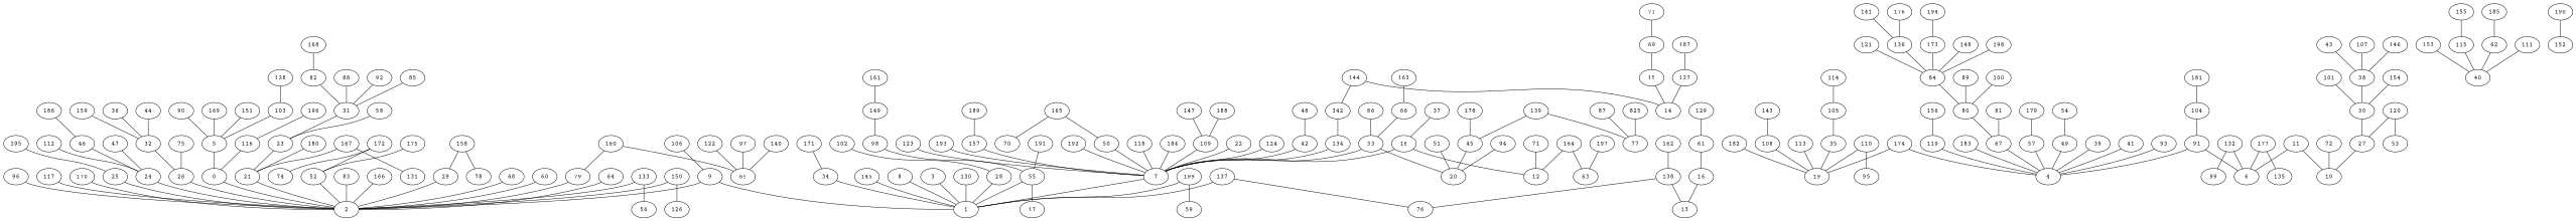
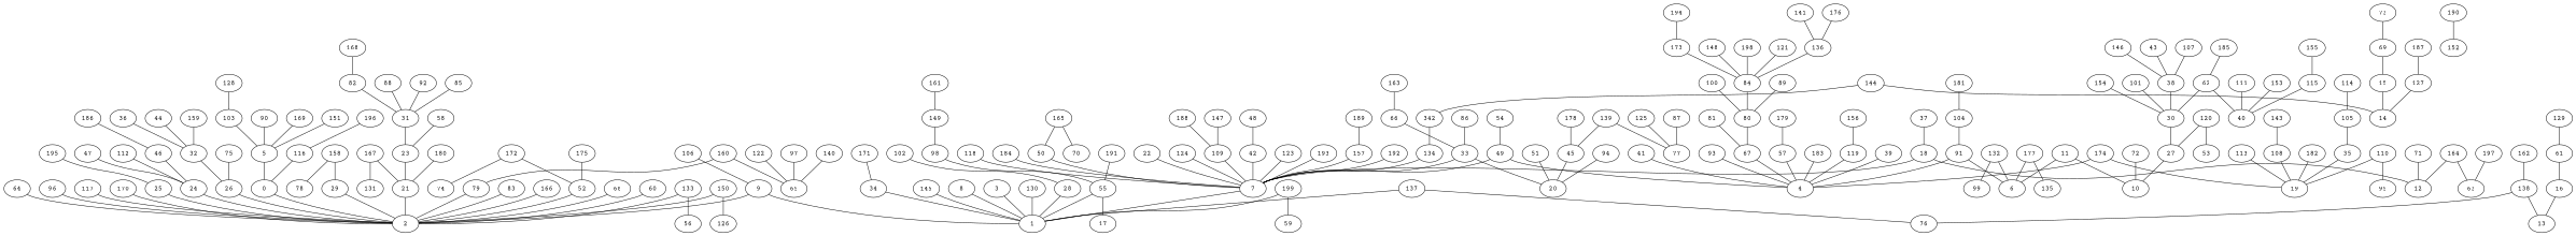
  graph {
    fontname="Courier Prime"
    node [fontname="Courier Prime"]
    edge [fontname="Courier Prime"]
    0
    2
    24
    26
    103
    5
    143
    108
    19
    160
    79
    65
    28
    1
    66
    33
    20
    7
    112
    136
    84
    80
    67
    163
    171
    34
    9
    23
    21
    91
    4
    6
    94
    179
    57
    54
    49
    144
    14
    n40 [label=342]
    134
    113
    83
    90
    132
    99
    192
    46
    168
    82
    31
    11
    10
    88
    145
    166
    173
    174
    47
    153
    40
    172
    52
    74
    115
    139
    45
    77
    25
    18
    12
    69
    15
    141
    165
    50
    70
    101
    30
    27
    127
    199
    59
    118
    35
    68
    140
    167
    131
    177
    135
    38
    89
    162
    138
    76
    13
    187
    196
    116
    55
    17
    73
    137
    148
    184
    188
    109
    198
    175
    42
    60
    62
    61
    16
    158
    29
    78
    190
    152
    100
    180
    185
    121
    164
    63
    32
    71
    75
    110
    95
    194
    92
    120
    53
    39
    176
    181
    104
    133
    56
    41
    8
    64
    43
    87
    111
    3
    105
    186
    93
    169
    86
    107
    122
    129
    22
    161
    149
    98
    156
    119
    183
    48
    130
    128
    178
    96
    85
    114
    146
    44
    102
    117
    72
    124
    159
    51
    58
-   125 [label=825]
+   125
    150
    126
    197
    37
    157
    106
    191
    195
    154
    123
    155
    170
    36
    147
    151
    182
    81
    189
    97
    193
    0 -- 2
    24 -- 2
    26 -- 2
    103 -- 5
    5 -- 0
    143 -- 108
    108 -- 19
    160 -- 79
    160 -- 65
    79 -- 2
    28 -- 1
    66 -- 33
    33 -- 20
    33 -- 7
    7 -- 1
    112 -- 24
    136 -- 84
    84 -- 80
    80 -- 67
    67 -- 4
    163 -- 66
    171 -- 34
    34 -- 1
    9 -- 2
    9 -- 1
    23 -- 21
    21 -- 2
    91 -- 4
    91 -- 6
    94 -- 20
    179 -- 57
    57 -- 4
    54 -- 49
+   49 -- 7
    49 -- 4
    144 -- 14
    144 -- n40
    n40 -- 134
    134 -- 7
    113 -- 19
    83 -- 2
    90 -- 5
    132 -- 6
    132 -- 99
    192 -- 7
    46 -- 24
    168 -- 82
    82 -- 31
    31 -- 23
    11 -- 6
    11 -- 10
    88 -- 31
    145 -- 1
    166 -- 2
    173 -- 84
    174 -- 19
    174 -- 4
    47 -- 24
    153 -- 40
    172 -- 52
    172 -- 74
    52 -- 2
    115 -- 40
    139 -- 45
    139 -- 77
    45 -- 20
    25 -- 2
    18 -- 7
    18 -- 12
    69 -- 15
    15 -- 14
    141 -- 136
    165 -- 50
    165 -- 70
    50 -- 7
    101 -- 30
    30 -- 27
    27 -- 10
    127 -- 14
    199 -- 1
    199 -- 59
    118 -- 7
    35 -- 19
    68 -- 2
    140 -- 65
    167 -- 21
    167 -- 131
    177 -- 6
    177 -- 135
    38 -- 30
    89 -- 80
    162 -- 138
    138 -- 76
    138 -- 13
    187 -- 127
    196 -- 116
    116 -- 0
    55 -- 1
    55 -- 17
    73 -- 69
    137 -- 1
    137 -- 76
    148 -- 84
    184 -- 7
    188 -- 109
    109 -- 7
    198 -- 84
    175 -- 52
    42 -- 7
    60 -- 2
    62 -- 40
+   62 -- 30
    61 -- 16
    16 -- 13
    158 -- 29
    158 -- 78
    29 -- 2
    190 -- 152
    100 -- 80
    180 -- 21
    185 -- 62
    121 -- 84
    164 -- 12
    164 -- 63
    32 -- 26
    71 -- 12
    75 -- 26
    110 -- 19
    110 -- 95
    194 -- 173
    92 -- 31
    120 -- 27
    120 -- 53
    39 -- 4
    176 -- 136
    181 -- 104
    104 -- 91
    133 -- 2
    133 -- 56
    41 -- 4
    8 -- 1
    64 -- 2
    43 -- 38
    87 -- 77
    111 -- 40
    3 -- 1
    105 -- 35
    186 -- 46
    93 -- 4
    169 -- 5
    86 -- 33
    107 -- 38
    122 -- 65
    129 -- 61
    22 -- 7
    161 -- 149
    149 -- 98
    98 -- 55
    156 -- 119
    119 -- 4
    183 -- 4
    48 -- 42
    130 -- 1
    128 -- 103
    178 -- 45
    96 -- 2
    85 -- 31
    114 -- 105
    146 -- 38
    44 -- 32
    102 -- 28
    117 -- 2
    72 -- 10
    124 -- 7
    159 -- 32
    51 -- 20
    58 -- 23
    125 -- 77
    150 -- 2
    150 -- 126
    197 -- 63
    37 -- 18
    157 -- 7
    106 -- 9
    191 -- 55
    195 -- 25
    154 -- 30
    123 -- 7
    155 -- 115
    170 -- 2
    36 -- 32
    147 -- 109
    151 -- 5
    182 -- 19
    81 -- 67
    189 -- 157
    97 -- 65
    193 -- 7
  }
